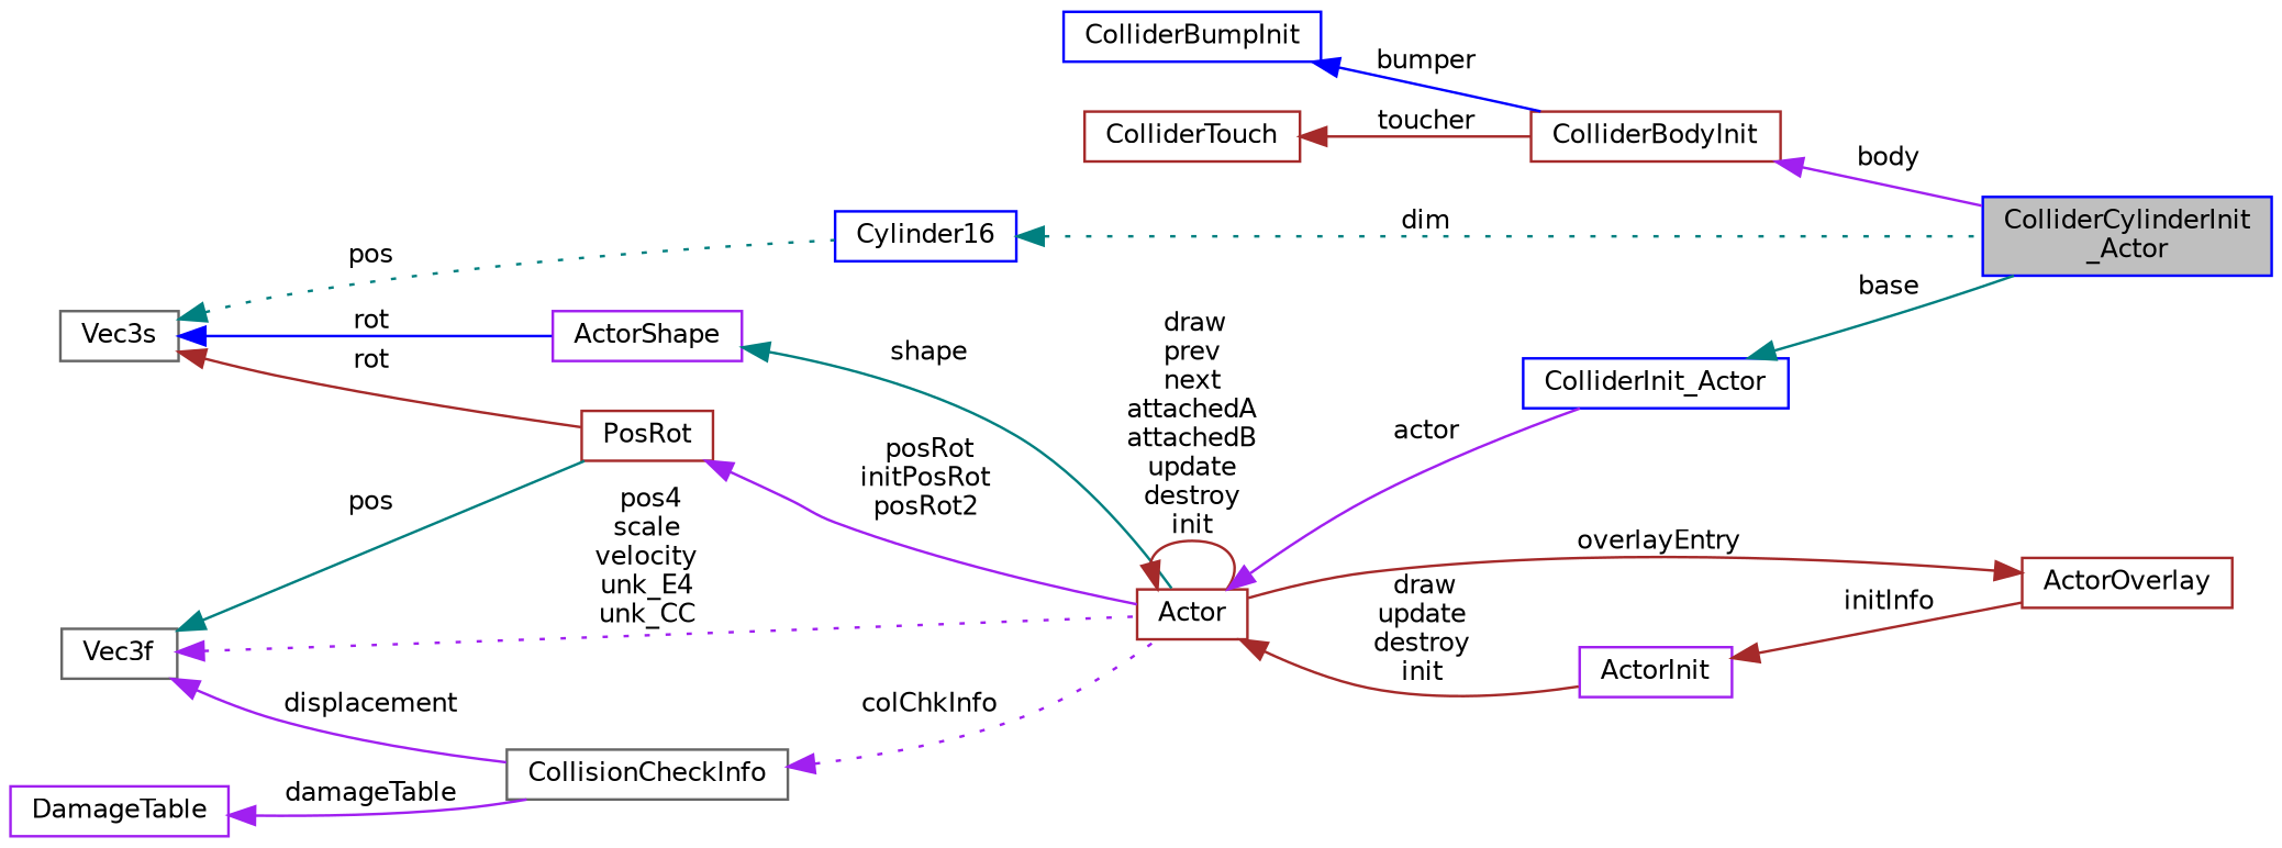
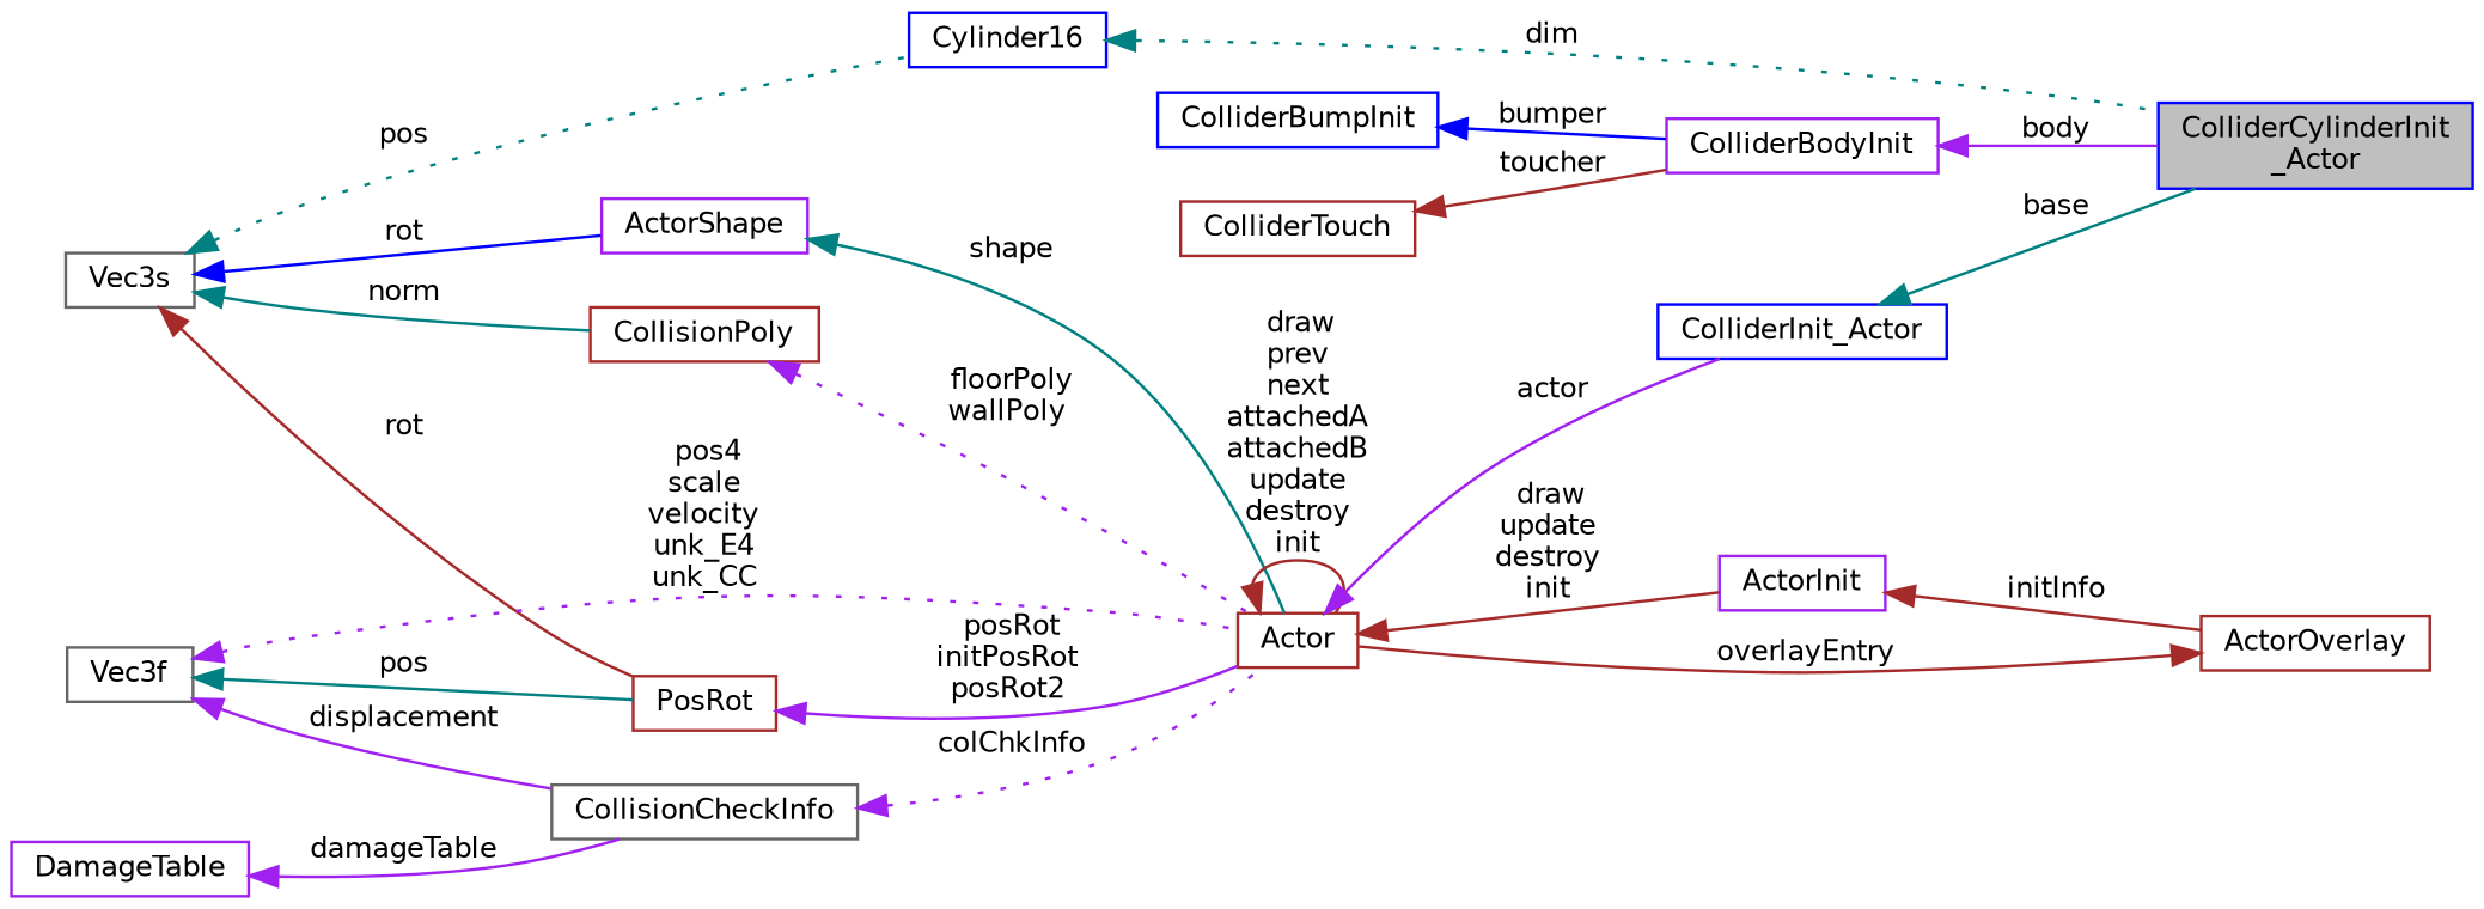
  digraph {
    rankdir=LR
    node [color=brown fillcolor=white fontname=Helvetica fontsize=10 shape=record style=filled]
    edge [color=purple dir=back fontname=Helvetica fontsize=10 labelfontname=Helvetica labelfontsize=10 style=solid]
    n1 [color=blue fillcolor=grey75 fontcolor=black height=0.2 label="ColliderCylinderInit\l_Actor" width=0.4]
    n2 [color=blue height=0.2 label=Cylinder16 width=0.4]
    n3 [color=gray40 height=0.2 label=Vec3s width=0.4]
    n4 [height=0.2 label=PosRot width=0.4]
    n5 [color=purple height=0.2 label=ActorShape width=0.4]
+   n6 [height=0.2 label=CollisionPoly width=0.4]
    n7 [height=0.2 label=Actor width=0.4]
-   n8 [height=0.2 label=ColliderBodyInit width=0.4]
+   n8 [color=purple height=0.2 label=ColliderBodyInit width=0.4]
    n9 [color=blue height=0.2 label=ColliderBumpInit width=0.4]
    n10 [height=0.2 label=ColliderTouch width=0.4]
    n11 [color=blue height=0.2 label=ColliderInit_Actor width=0.4]
    n12 [color=purple height=0.2 label=ActorInit width=0.4]
    n13 [height=0.2 label=ActorOverlay width=0.4]
    n14 [color=gray40 height=0.2 label=Vec3f width=0.4]
    n15 [color=gray40 height=0.2 label=CollisionCheckInfo width=0.4]
    n16 [color=purple height=0.2 label=DamageTable width=0.4]
    n2 -> n1 [color=teal label=" dim" style=dotted]
    n3 -> n2 [color=teal label=" pos" style=dotted]
    n3 -> n4 [color=brown label=" rot"]
    n3 -> n5 [color=blue label=" rot"]
+   n3 -> n6 [color=teal label=" norm"]
    n4 -> n7 [label=" posRot\ninitPosRot\nposRot2"]
    n5 -> n7 [color=teal label=" shape"]
+   n6 -> n7 [label=" floorPoly\nwallPoly" style=dotted]
    n7 -> n7 [color=brown label=" draw\nprev\nnext\nattachedA\nattachedB\nupdate\ndestroy\ninit"]
    n7 -> n11 [label=" actor"]
    n7 -> n12 [color=brown label=" draw\nupdate\ndestroy\ninit"]
    n8 -> n1 [label=" body"]
    n9 -> n8 [color=blue label=" bumper"]
    n10 -> n8 [color=brown label=" toucher"]
    n11 -> n1 [color=teal label=" base"]
    n12 -> n13 [color=brown label=" initInfo"]
    n13 -> n7 [color=brown label=" overlayEntry"]
    n14 -> n4 [color=teal label=" pos"]
    n14 -> n7 [label=" pos4\nscale\nvelocity\nunk_E4\nunk_CC" style=dotted]
    n14 -> n15 [label=" displacement"]
    n15 -> n7 [label=" colChkInfo" style=dotted]
    n16 -> n15 [label=" damageTable"]
  }
